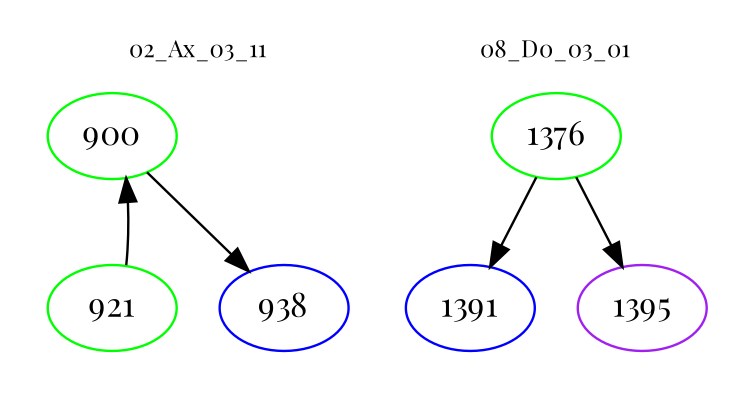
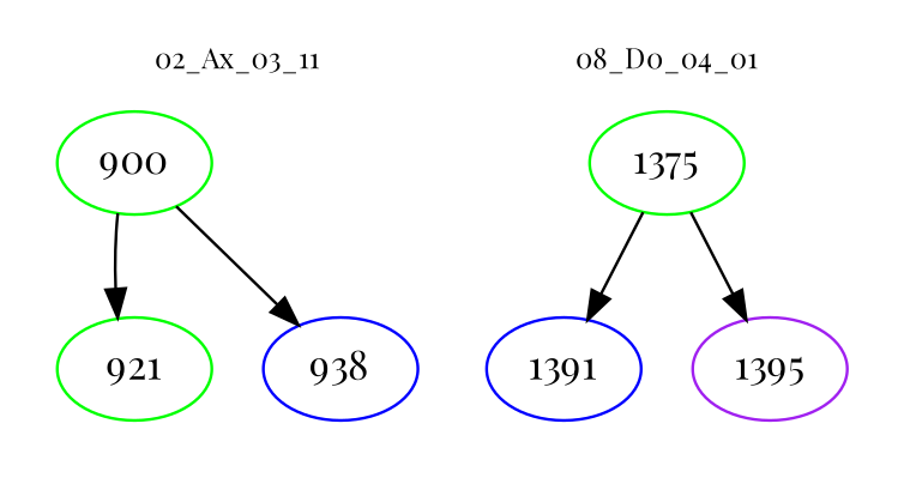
  digraph {
    fontname="Playfair Display"
    node [color=green fontname="Playfair Display"]
    edge [color=black fontname="Playfair Display"]
    n1 [label=900]
    n2 [label=921]
    n3 [color=blue label=938]
-   n4 [label=1376]
+   n4 [label=1375]
    n5 [color=blue label=1391]
    n6 [color=purple label=1395]
    subgraph cluster_1 {
      color=white
      fontsize=10
      label="02_Ax_03_11"
      n1
      n2
      n3
    }
    subgraph cluster_2 {
      color=white
      fontsize=10
-     label="08_D0_03_01"
+     label="08_D0_04_01"
      n4
      n5
      n6
    }
-   n2 -> n1
+   n1 -> n2
    n1 -> n3
    n4 -> n5
    n4 -> n6
  }
